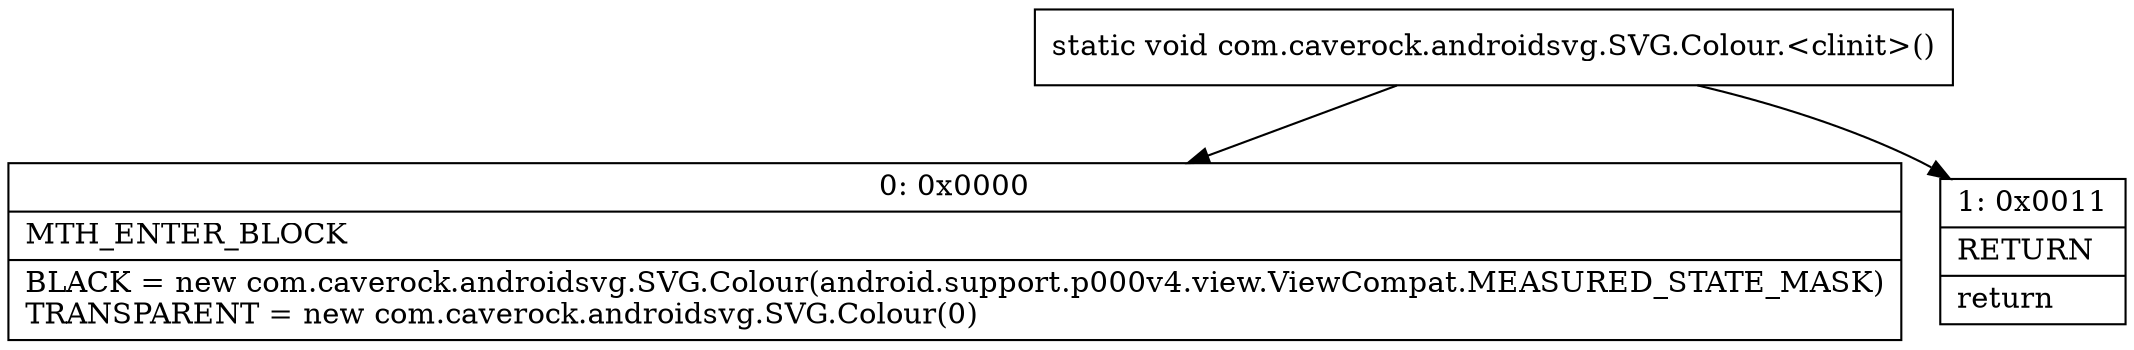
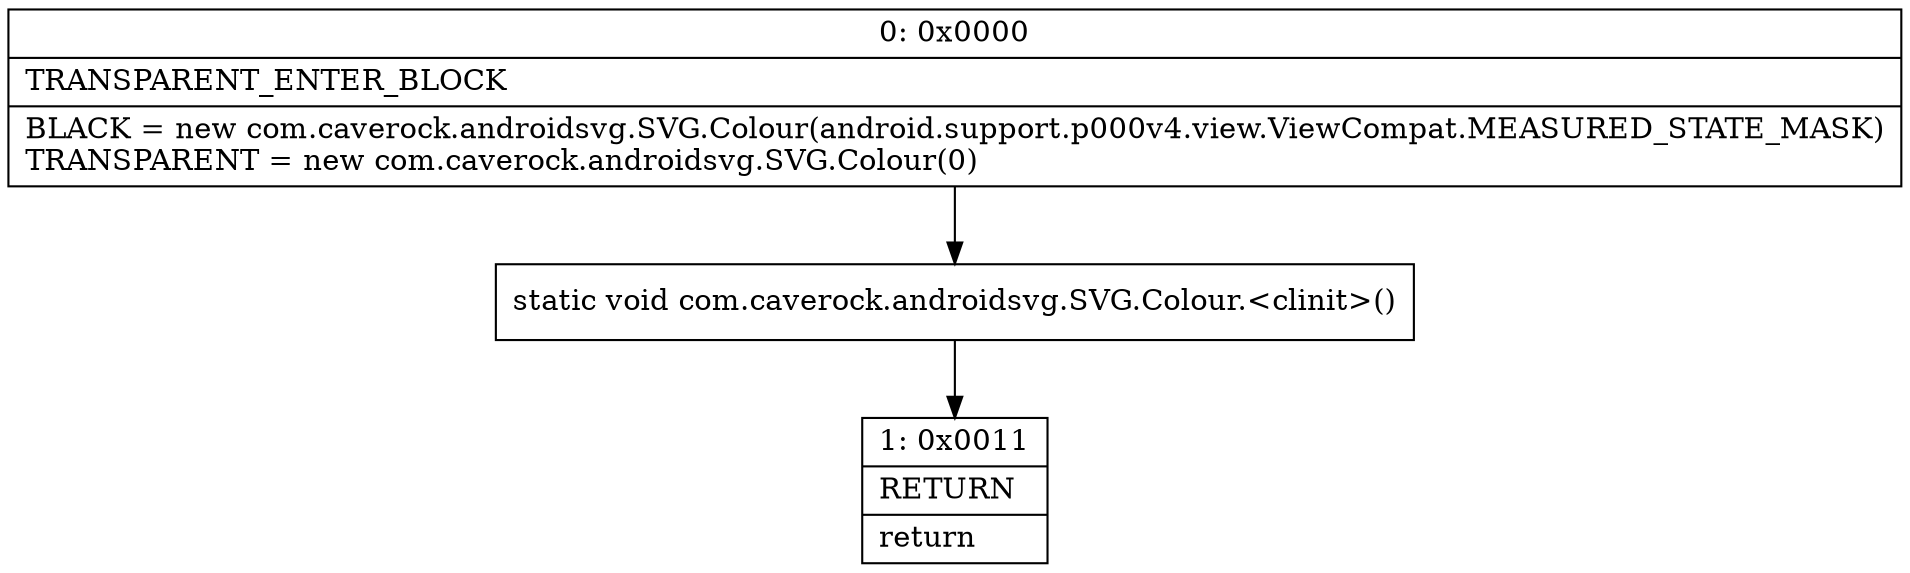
  digraph {
    node [shape=record]
-   n1 [label="{0\:\ 0x0000|MTH_ENTER_BLOCK\l|BLACK = new com.caverock.androidsvg.SVG.Colour(android.support.p000v4.view.ViewCompat.MEASURED_STATE_MASK)\lTRANSPARENT = new com.caverock.androidsvg.SVG.Colour(0)\l}"]
+   n1 [label="{0\:\ 0x0000|TRANSPARENT_ENTER_BLOCK\l|BLACK = new com.caverock.androidsvg.SVG.Colour(android.support.p000v4.view.ViewCompat.MEASURED_STATE_MASK)\lTRANSPARENT = new com.caverock.androidsvg.SVG.Colour(0)\l}"]
    n2 [label="{1\:\ 0x0011|RETURN\l|return\l}"]
    n3 [label="{static void com.caverock.androidsvg.SVG.Colour.\<clinit\>() }"]
-   n3 -> n1
+   n1 -> n3
    n3 -> n2
  }
